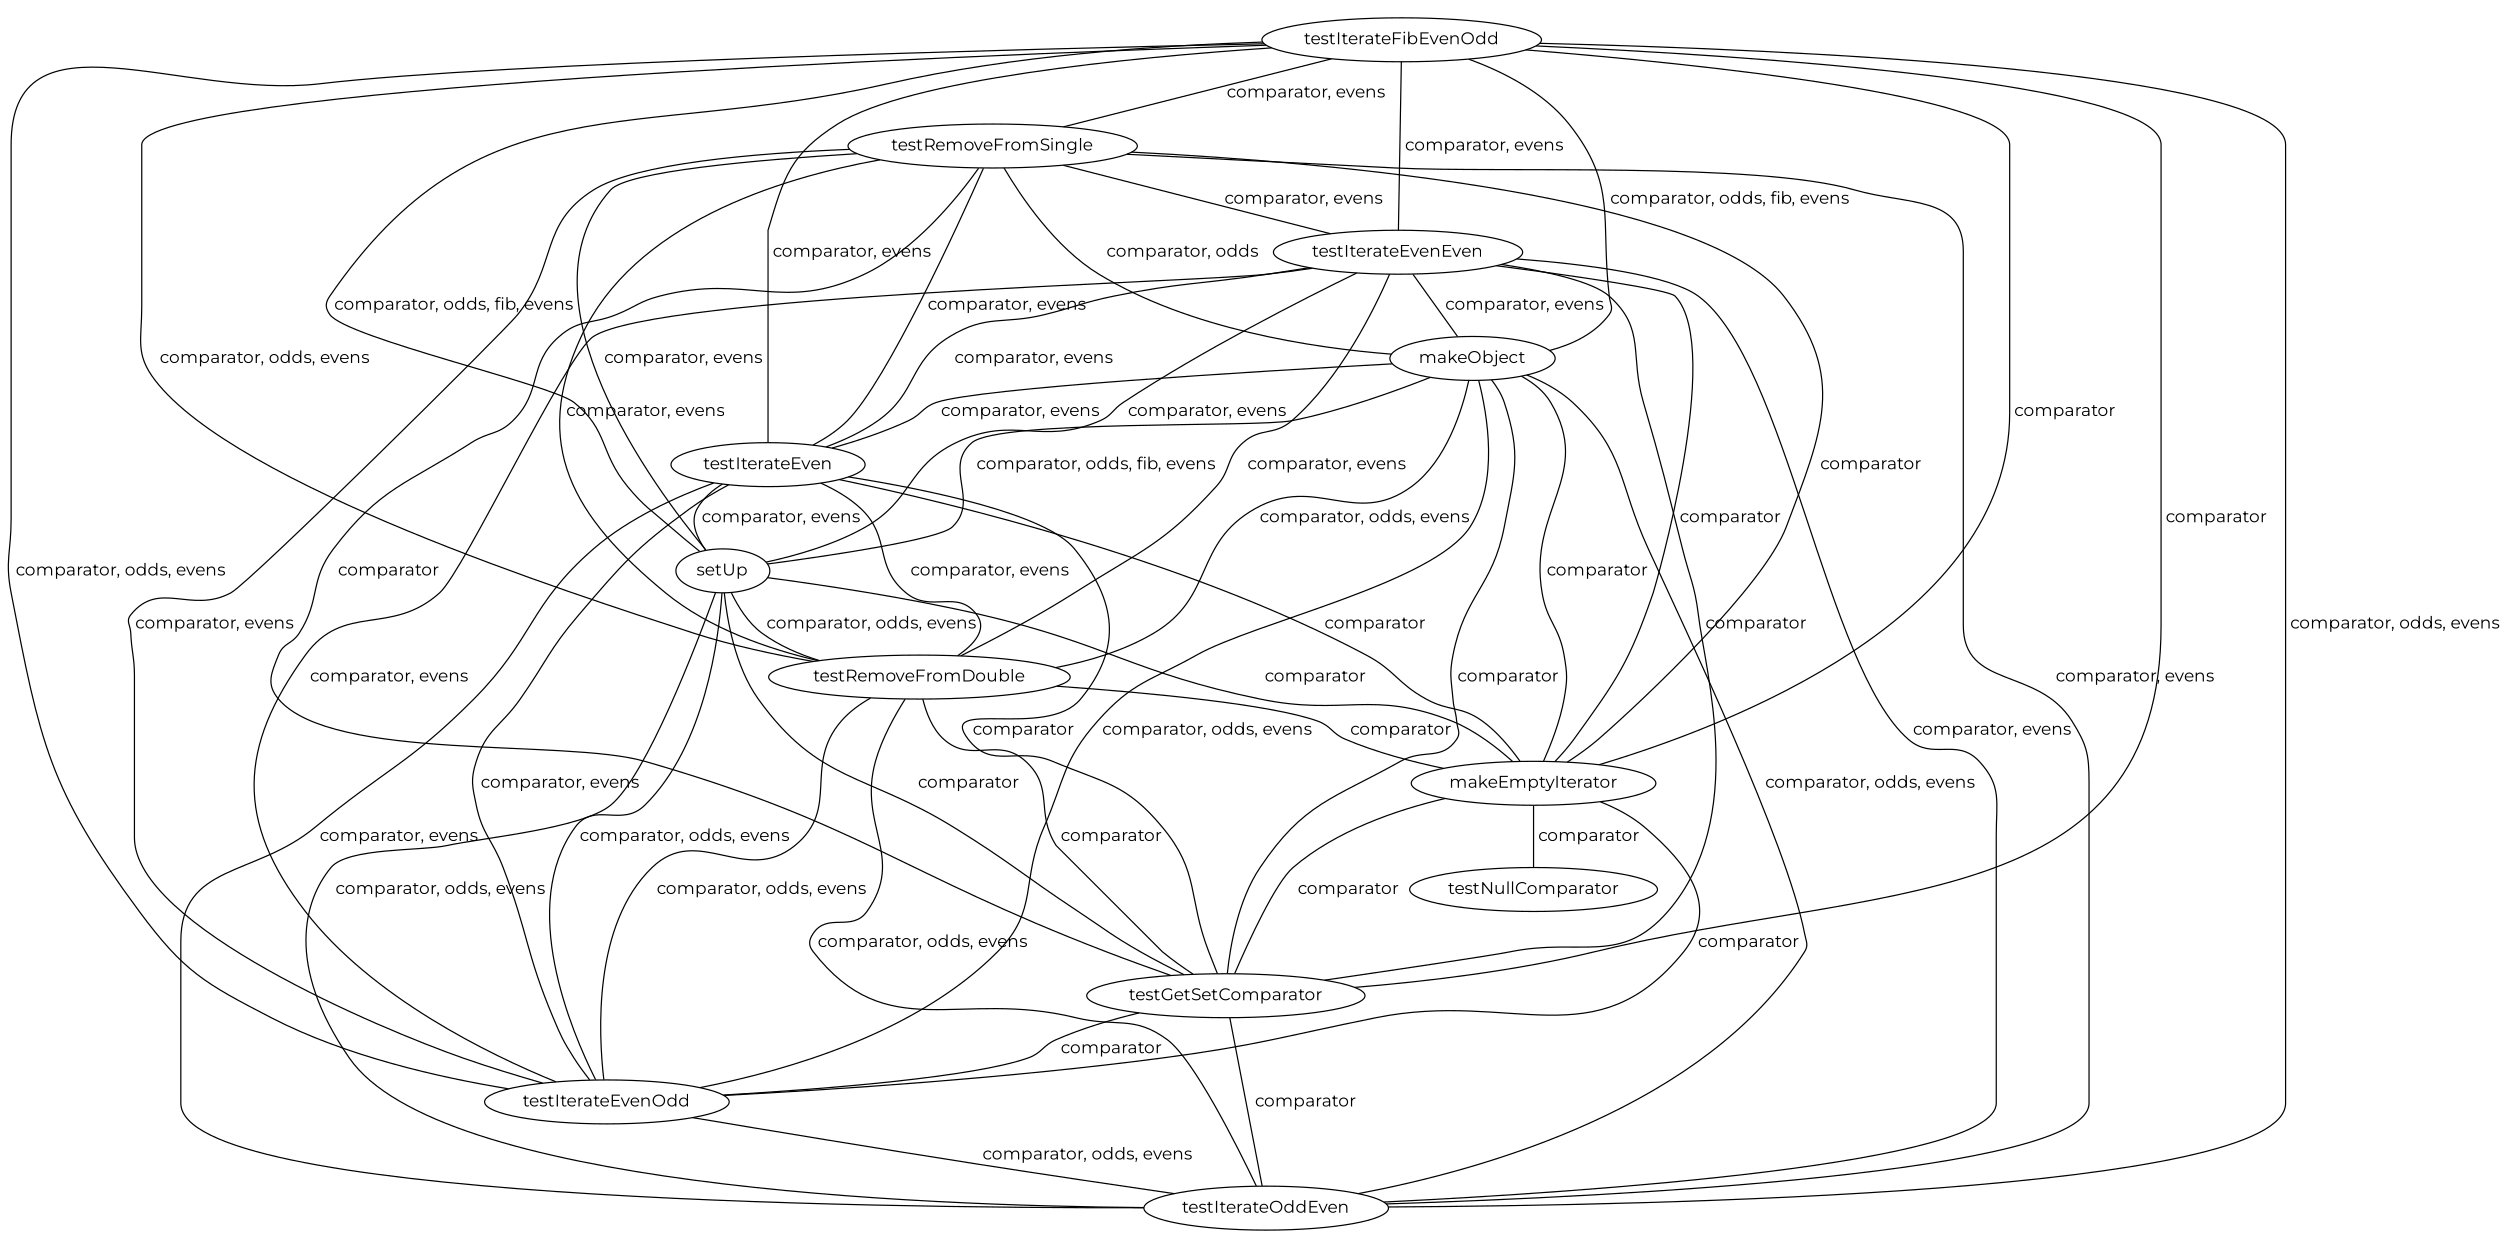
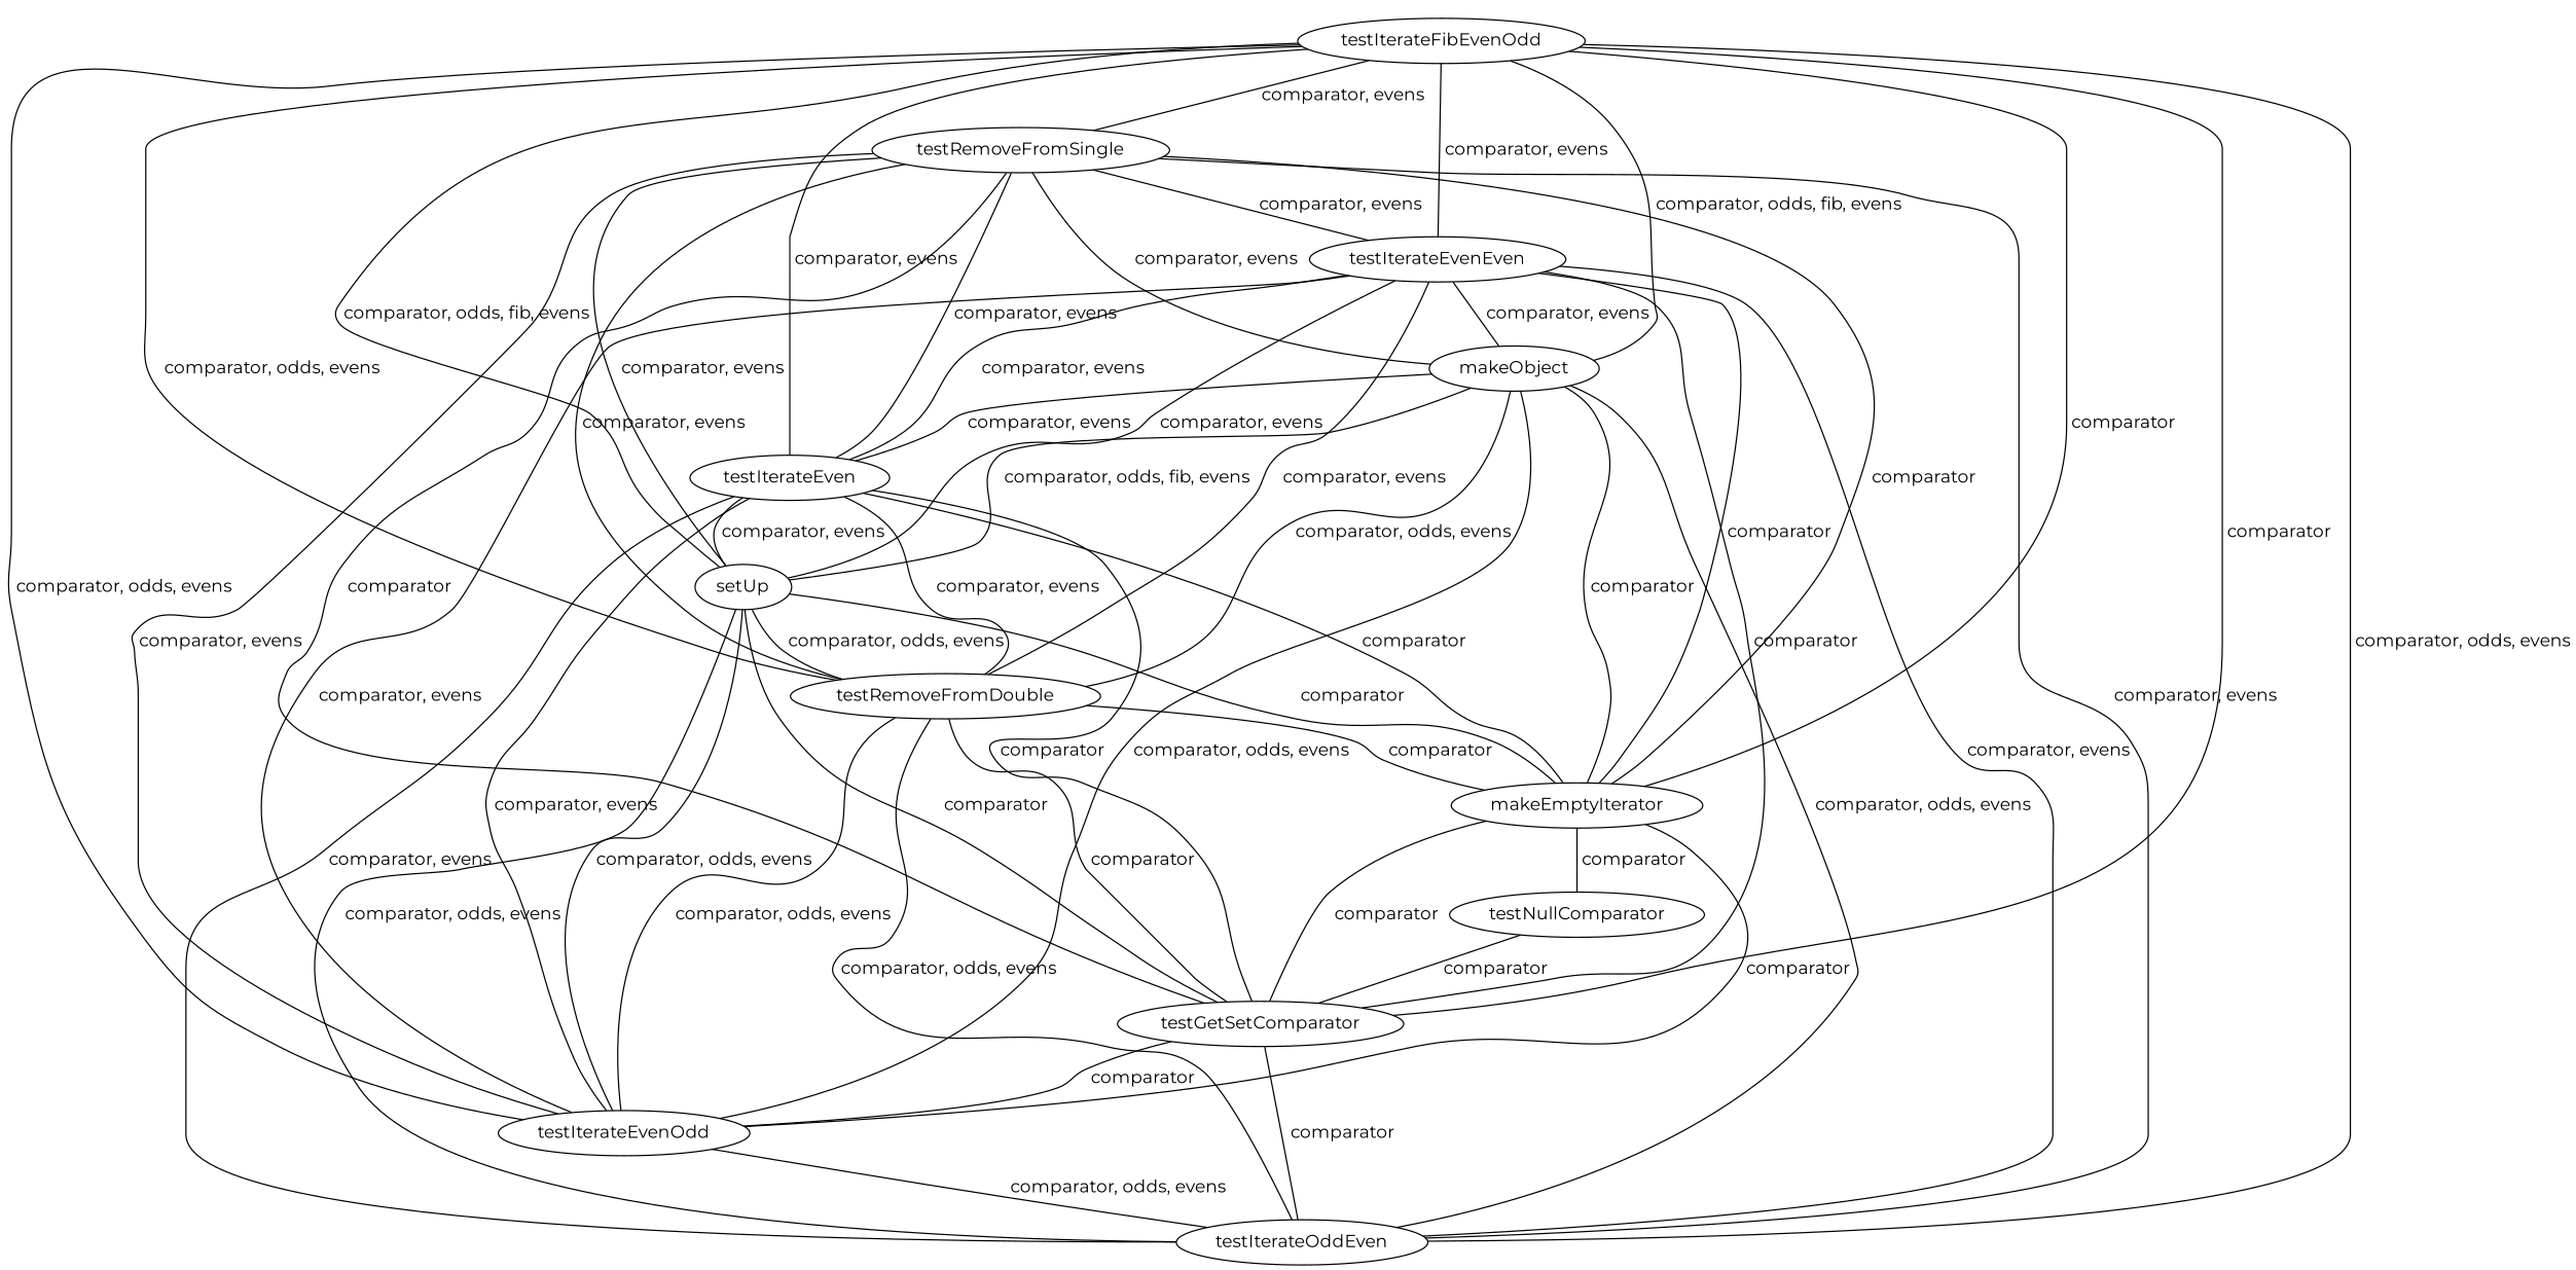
  digraph {
    fontname=Montserrat
    node [fontname=Montserrat]
    edge [dir=none fontname=Montserrat]
    testIterateFibEvenOdd
    testRemoveFromSingle
    testIterateEvenEven
    makeObject
    testIterateEven
    setUp
    testRemoveFromDouble
    makeEmptyIterator
    testGetSetComparator
    testIterateEvenOdd
    testIterateOddEven
    testNullComparator
    testIterateFibEvenOdd -> testRemoveFromSingle [label=" comparator, evens"]
    testIterateFibEvenOdd -> testIterateEvenEven [label=" comparator, evens"]
    testIterateFibEvenOdd -> makeObject [label=" comparator, odds, fib, evens"]
    testIterateFibEvenOdd -> testIterateEven [label=" comparator, evens"]
    testIterateFibEvenOdd -> setUp [label=" comparator, odds, fib, evens"]
    testIterateFibEvenOdd -> testRemoveFromDouble [label=" comparator, odds, evens"]
    testIterateFibEvenOdd -> makeEmptyIterator [label=" comparator"]
    testIterateFibEvenOdd -> testGetSetComparator [label=" comparator"]
    testIterateFibEvenOdd -> testIterateEvenOdd [label=" comparator, odds, evens"]
    testIterateFibEvenOdd -> testIterateOddEven [label=" comparator, odds, evens"]
    testRemoveFromSingle -> testIterateEvenEven [label=" comparator, evens"]
-   testRemoveFromSingle -> makeObject [label=" comparator, odds"]
+   testRemoveFromSingle -> makeObject [label=" comparator, evens"]
    testRemoveFromSingle -> testIterateEven [label=" comparator, evens"]
    testRemoveFromSingle -> setUp [label=" comparator, evens"]
    testRemoveFromSingle -> testRemoveFromDouble [label=" comparator, evens"]
    testRemoveFromSingle -> makeEmptyIterator [label=" comparator"]
    testRemoveFromSingle -> testGetSetComparator [label=" comparator"]
    testRemoveFromSingle -> testIterateEvenOdd [label=" comparator, evens"]
    testRemoveFromSingle -> testIterateOddEven [label=" comparator, evens"]
    testIterateEvenEven -> makeObject [label=" comparator, evens"]
    testIterateEvenEven -> testIterateEven [label=" comparator, evens"]
    testIterateEvenEven -> setUp [label=" comparator, evens"]
    testIterateEvenEven -> testRemoveFromDouble [label=" comparator, evens"]
    testIterateEvenEven -> makeEmptyIterator [label=" comparator"]
    testIterateEvenEven -> testGetSetComparator [label=" comparator"]
    testIterateEvenEven -> testIterateEvenOdd [label=" comparator, evens"]
    testIterateEvenEven -> testIterateOddEven [label=" comparator, evens"]
    makeObject -> testIterateEven [label=" comparator, evens"]
    makeObject -> setUp [label=" comparator, odds, fib, evens"]
    makeObject -> testRemoveFromDouble [label=" comparator, odds, evens"]
    makeObject -> makeEmptyIterator [label=" comparator"]
-   makeObject -> testGetSetComparator [label=" comparator"]
+   testNullComparator -> testGetSetComparator [label=" comparator"]
    makeObject -> testIterateEvenOdd [label=" comparator, odds, evens"]
    makeObject -> testIterateOddEven [label=" comparator, odds, evens"]
    testIterateEven -> setUp [label=" comparator, evens"]
    testIterateEven -> testRemoveFromDouble [label=" comparator, evens"]
    testIterateEven -> makeEmptyIterator [label=" comparator"]
    testIterateEven -> testGetSetComparator [label=" comparator"]
    testIterateEven -> testIterateEvenOdd [label=" comparator, evens"]
    testIterateEven -> testIterateOddEven [label=" comparator, evens"]
    setUp -> testRemoveFromDouble [label=" comparator, odds, evens"]
    setUp -> makeEmptyIterator [label=" comparator"]
    setUp -> testGetSetComparator [label=" comparator"]
    setUp -> testIterateEvenOdd [label=" comparator, odds, evens"]
    setUp -> testIterateOddEven [label=" comparator, odds, evens"]
    testRemoveFromDouble -> makeEmptyIterator [label=" comparator"]
    testRemoveFromDouble -> testGetSetComparator [label=" comparator"]
    testRemoveFromDouble -> testIterateEvenOdd [label=" comparator, odds, evens"]
    testRemoveFromDouble -> testIterateOddEven [label=" comparator, odds, evens"]
    makeEmptyIterator -> testGetSetComparator [label=" comparator"]
    makeEmptyIterator -> testIterateEvenOdd [label=" comparator"]
    makeEmptyIterator -> testNullComparator [label=" comparator"]
    testGetSetComparator -> testIterateEvenOdd [label=" comparator"]
    testGetSetComparator -> testIterateOddEven [label=" comparator"]
    testIterateEvenOdd -> testIterateOddEven [label=" comparator, odds, evens"]
  }
